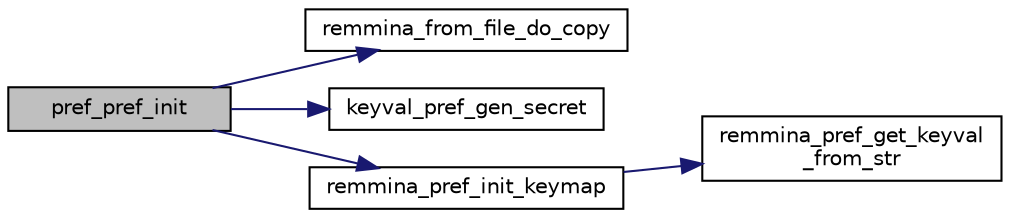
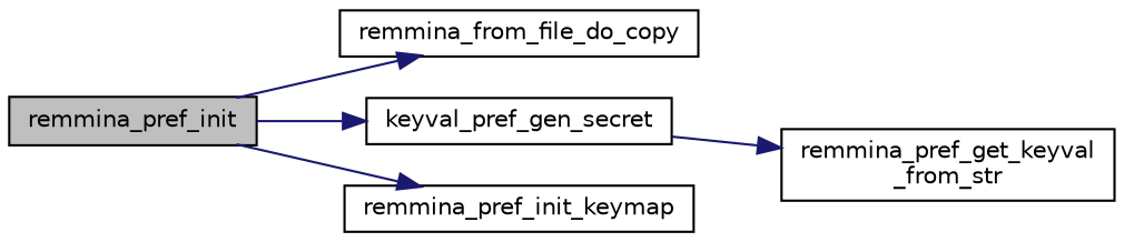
  digraph {
    rankdir=LR
    node [color=black fillcolor=white fontname=Helvetica fontsize=10 shape=record style=filled]
    edge [color=midnightblue fontname=Helvetica fontsize=10 labelfontname=Helvetica labelfontsize=10 style=solid]
-   n1 [fillcolor=grey75 fontcolor=black height=0.2 label=pref_pref_init width=0.4]
+   n1 [fillcolor=grey75 fontcolor=black height=0.2 label=remmina_pref_init width=0.4]
    n2 [height=0.2 label=remmina_from_file_do_copy width=0.4]
    n3 [height=0.2 label=keyval_pref_gen_secret width=0.4]
    n4 [height=0.2 label=remmina_pref_init_keymap width=0.4]
    n5 [height=0.2 label="remmina_pref_get_keyval\l_from_str" width=0.4]
    n1 -> n2
    n1 -> n3
    n1 -> n4
-   n4 -> n5
+   n3 -> n5
  }
